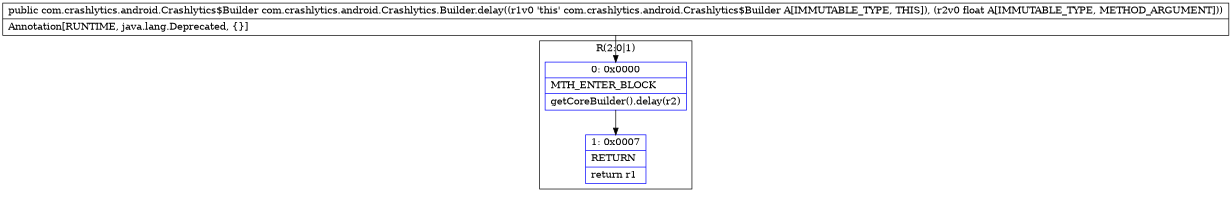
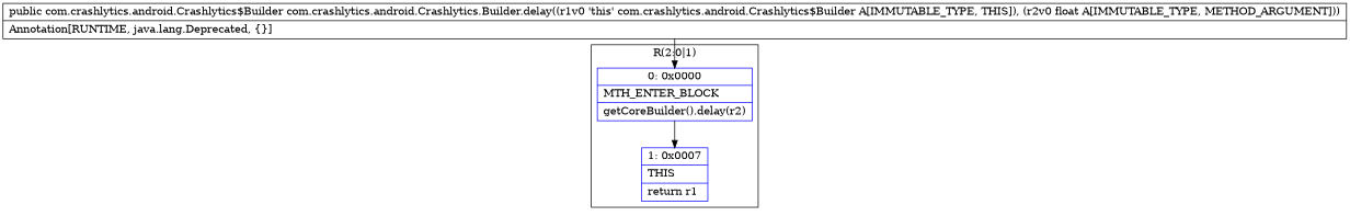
  digraph {
    node [color=blue shape=record]
    n1 [label="{0\:\ 0x0000|MTH_ENTER_BLOCK\l|getCoreBuilder().delay(r2)\l}"]
-   n2 [label="{1\:\ 0x0007|RETURN\l|return r1\l}"]
+   n2 [label="{1\:\ 0x0007|THIS\l|return r1\l}"]
    n3 [label="{public com.crashlytics.android.Crashlytics$Builder com.crashlytics.android.Crashlytics.Builder.delay((r1v0 'this' com.crashlytics.android.Crashlytics$Builder A[IMMUTABLE_TYPE, THIS]), (r2v0 float A[IMMUTABLE_TYPE, METHOD_ARGUMENT]))  | Annotation[RUNTIME, java.lang.Deprecated, \{\}]\l}" color=""]
    subgraph cluster_1 {
      label="R(2:0|1)"
      n1
      n2
    }
    n1 -> n2
    n3 -> n1
  }
